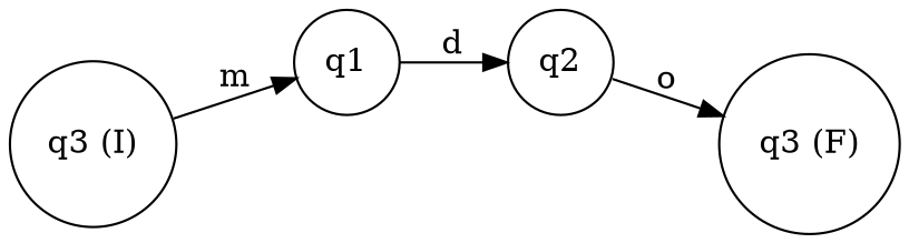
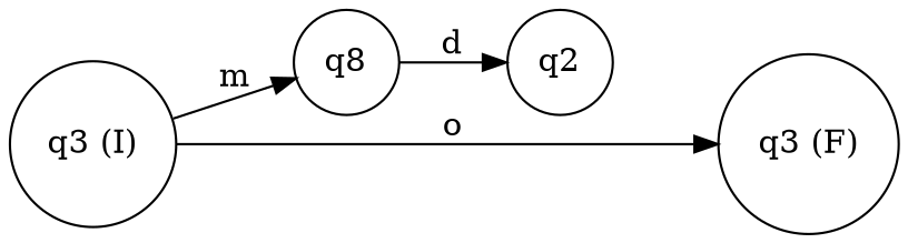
  digraph {
    rankdir=LR
    node [shape=circle]
    n1 [label="q3 (I)"]
-   n2 [label=q1]
+   n2 [label=q8]
    n3 [label=q2]
    n4 [label="q3 (F)"]
    n1 -> n2 [label=m]
    n2 -> n3 [label=d]
-   n3 -> n4 [label=o]
+   n1 -> n4 [label=o]
  }
